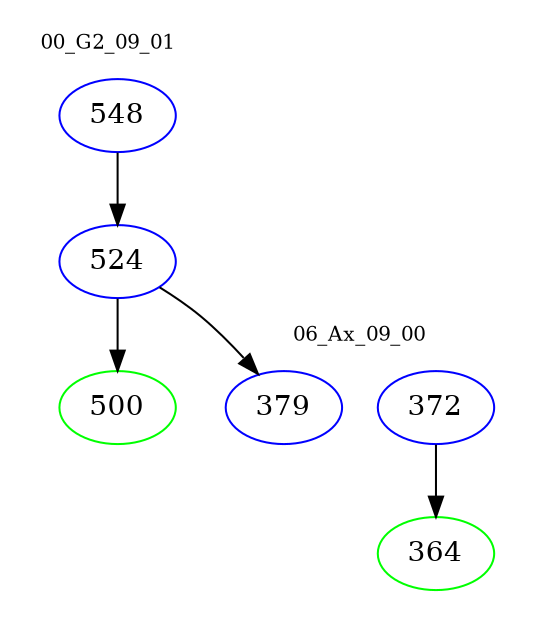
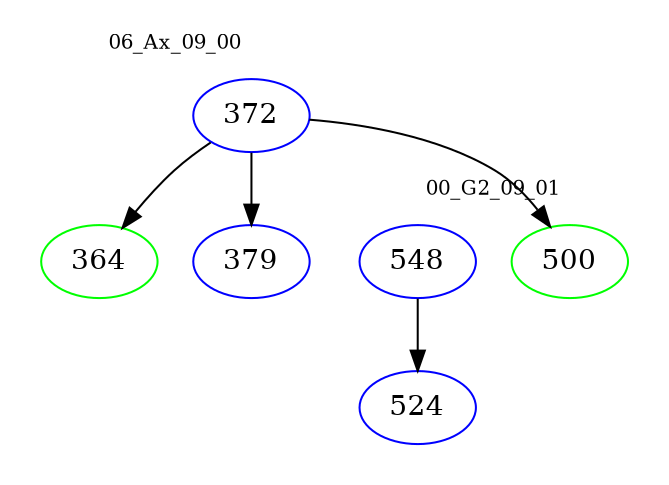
  digraph {
    node [color=blue]
    edge [color=black]
    n1 [label=372]
    n2 [color=green label=364]
    n3 [label=379]
    n4 [label=524]
    n5 [color=green label=500]
    n6 [label=548]
    subgraph cluster_1 {
      color=white
      fontsize=10
      label="06_Ax_09_00"
      n1
      n2
      n3
    }
    subgraph cluster_2 {
      color=white
      fontsize=10
      label="00_G2_09_01"
      n4
      n5
      n6
    }
    n1 -> n2
-   n4 -> n3
-   n4 -> n5
+   n1 -> n3
+   n1 -> n5
    n6 -> n4
  }
